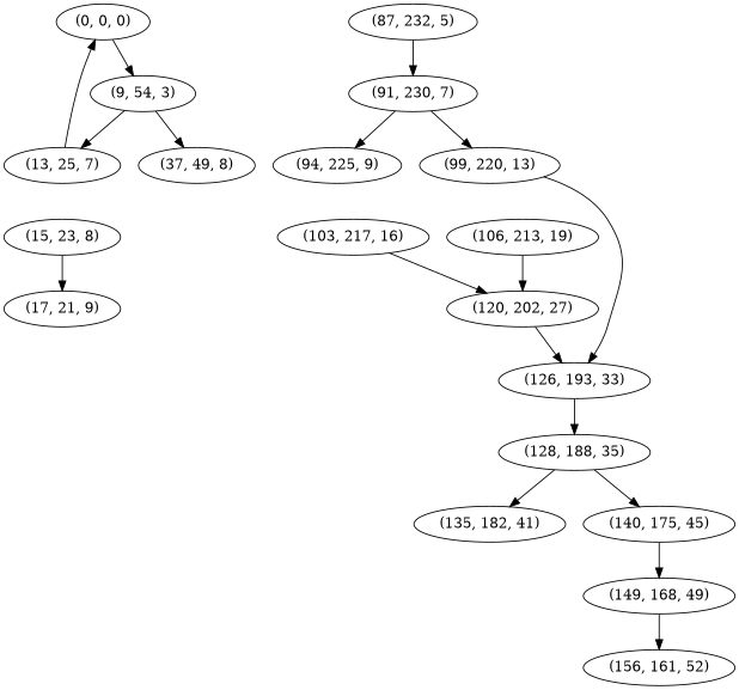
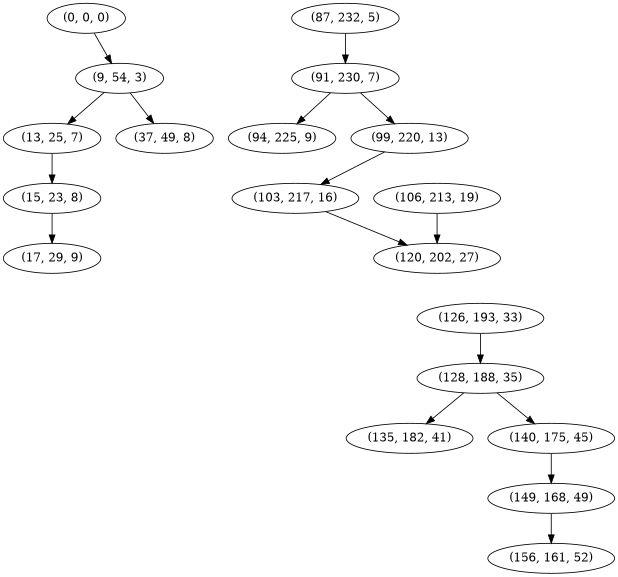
  digraph {
    "(0, 0, 0)"
    "(9, 54, 3)"
    "(13, 25, 7)"
    "(37, 49, 8)"
    "(87, 232, 5)"
    "(91, 230, 7)"
    "(15, 23, 8)"
-   "(17, 21, 9)"
+   "(17, 21, 9)" [label="(17, 29, 9)"]
    "(94, 225, 9)"
    "(99, 220, 13)"
    "(103, 217, 16)"
    "(120, 202, 27)"
    "(106, 213, 19)"
    "(126, 193, 33)"
    "(128, 188, 35)"
    "(135, 182, 41)"
    "(140, 175, 45)"
    "(149, 168, 49)"
    "(156, 161, 52)"
    "(0, 0, 0)" -> "(9, 54, 3)"
    "(9, 54, 3)" -> "(13, 25, 7)"
    "(9, 54, 3)" -> "(37, 49, 8)"
-   "(13, 25, 7)" -> "(0, 0, 0)"
+   "(13, 25, 7)" -> "(15, 23, 8)"
    "(87, 232, 5)" -> "(91, 230, 7)"
    "(91, 230, 7)" -> "(94, 225, 9)"
    "(91, 230, 7)" -> "(99, 220, 13)"
    "(15, 23, 8)" -> "(17, 21, 9)"
-   "(99, 220, 13)" -> "(126, 193, 33)"
+   "(99, 220, 13)" -> "(103, 217, 16)"
    "(103, 217, 16)" -> "(120, 202, 27)"
-   "(120, 202, 27)" -> "(126, 193, 33)"
    "(106, 213, 19)" -> "(120, 202, 27)"
    "(126, 193, 33)" -> "(128, 188, 35)"
    "(128, 188, 35)" -> "(135, 182, 41)"
    "(128, 188, 35)" -> "(140, 175, 45)"
    "(140, 175, 45)" -> "(149, 168, 49)"
    "(149, 168, 49)" -> "(156, 161, 52)"
  }
